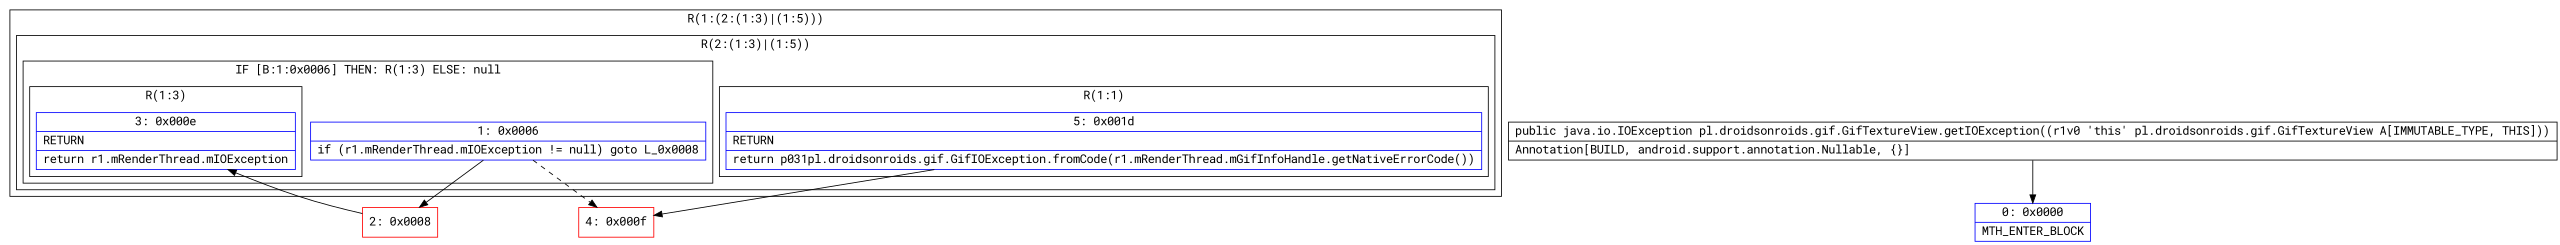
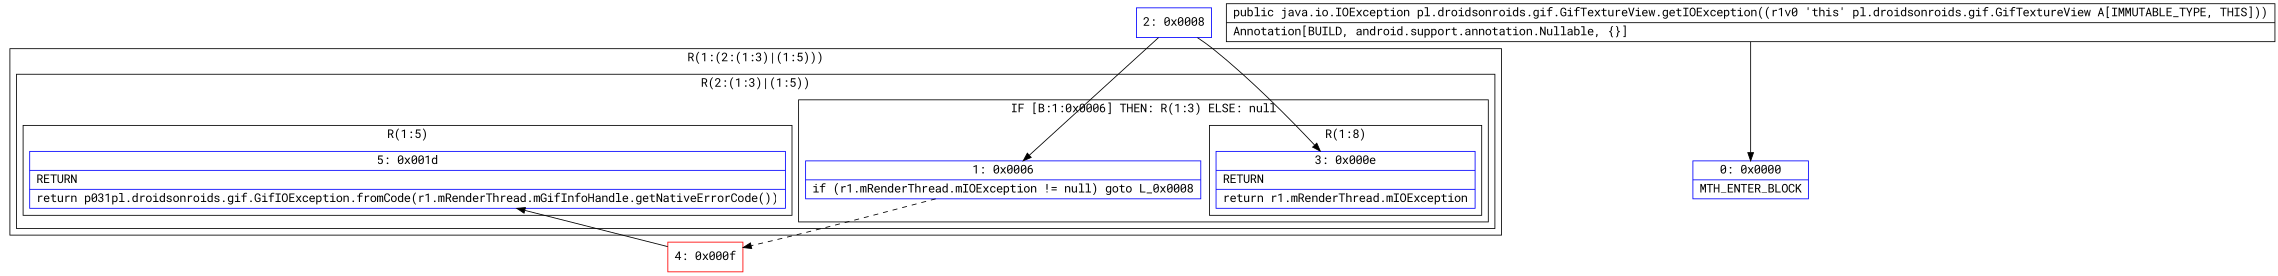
  digraph {
    fontname="Roboto Mono"
    node [color=blue fontname="Roboto Mono" shape=record]
    edge [fontname="Roboto Mono"]
    n1 [label="{3\:\ 0x000e|RETURN\l|return r1.mRenderThread.mIOException\l}"]
    n2 [label="{1\:\ 0x0006|if (r1.mRenderThread.mIOException != null) goto L_0x0008\l}"]
    n3 [label="{5\:\ 0x001d|RETURN\l|return p031pl.droidsonroids.gif.GifIOException.fromCode(r1.mRenderThread.mGifInfoHandle.getNativeErrorCode())\l}"]
-   n4 [color=red label="{2\:\ 0x0008}"]
+   n4 [label="{2\:\ 0x0008}"]
    n5 [color=red label="{4\:\ 0x000f}"]
    n6 [label="{0\:\ 0x0000|MTH_ENTER_BLOCK\l}"]
    n7 [label="{public java.io.IOException pl.droidsonroids.gif.GifTextureView.getIOException((r1v0 'this' pl.droidsonroids.gif.GifTextureView A[IMMUTABLE_TYPE, THIS]))  | Annotation[BUILD, android.support.annotation.Nullable, \{\}]\l}" color=""]
    subgraph cluster_1 {
      label="R(1:(2:(1:3)|(1:5)))"
      subgraph cluster_2 {
        label="R(2:(1:3)|(1:5))"
        subgraph cluster_3 {
          label="IF [B:1:0x0006] THEN: R(1:3) ELSE: null"
          n2
          subgraph cluster_4 {
-           label="R(1:3)"
+           label="R(1:8)"
            n1
          }
        }
        subgraph cluster_5 {
-         label="R(1:1)"
+         label="R(1:5)"
          n3
        }
      }
    }
-   n2 -> n4
+   n4 -> n2
    n2 -> n5 [style=dashed]
    n4 -> n1
-   n3 -> n5
+   n5 -> n3
    n7 -> n6
  }
